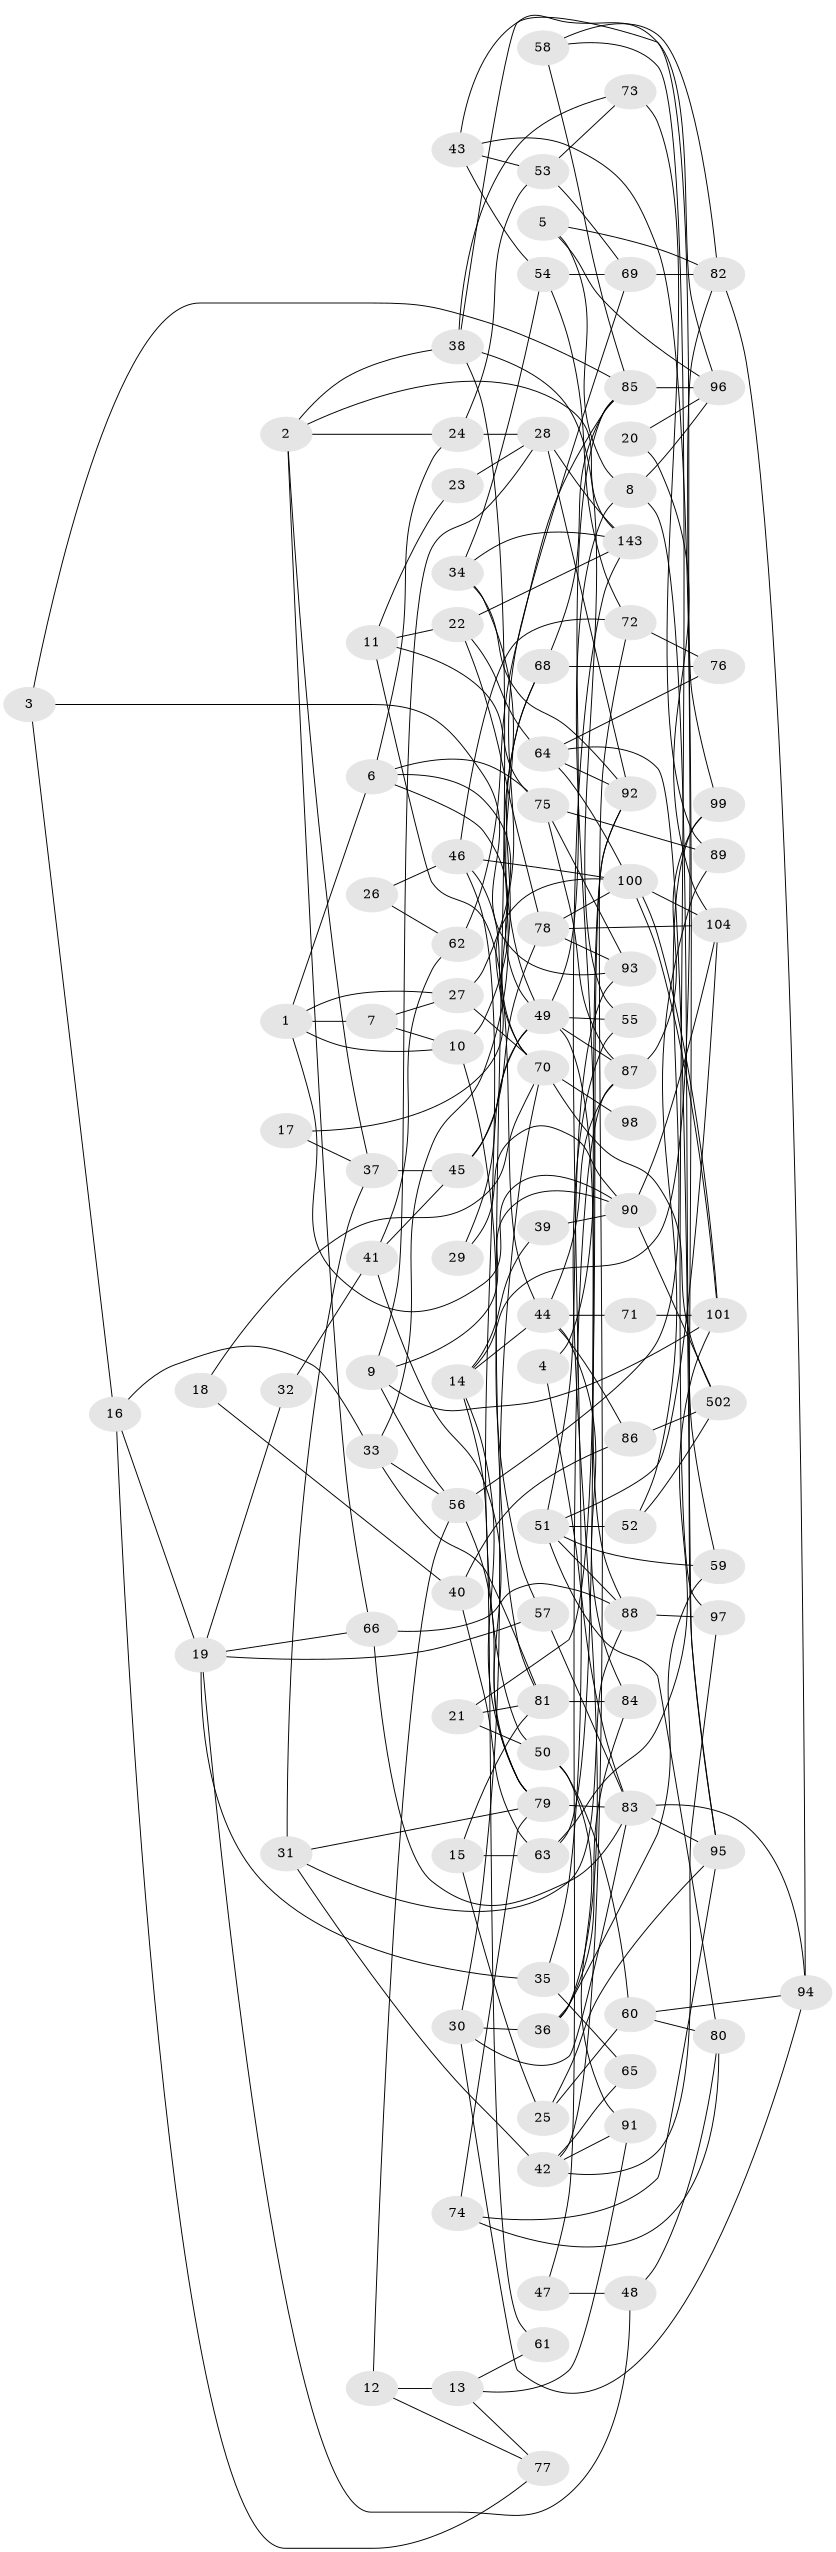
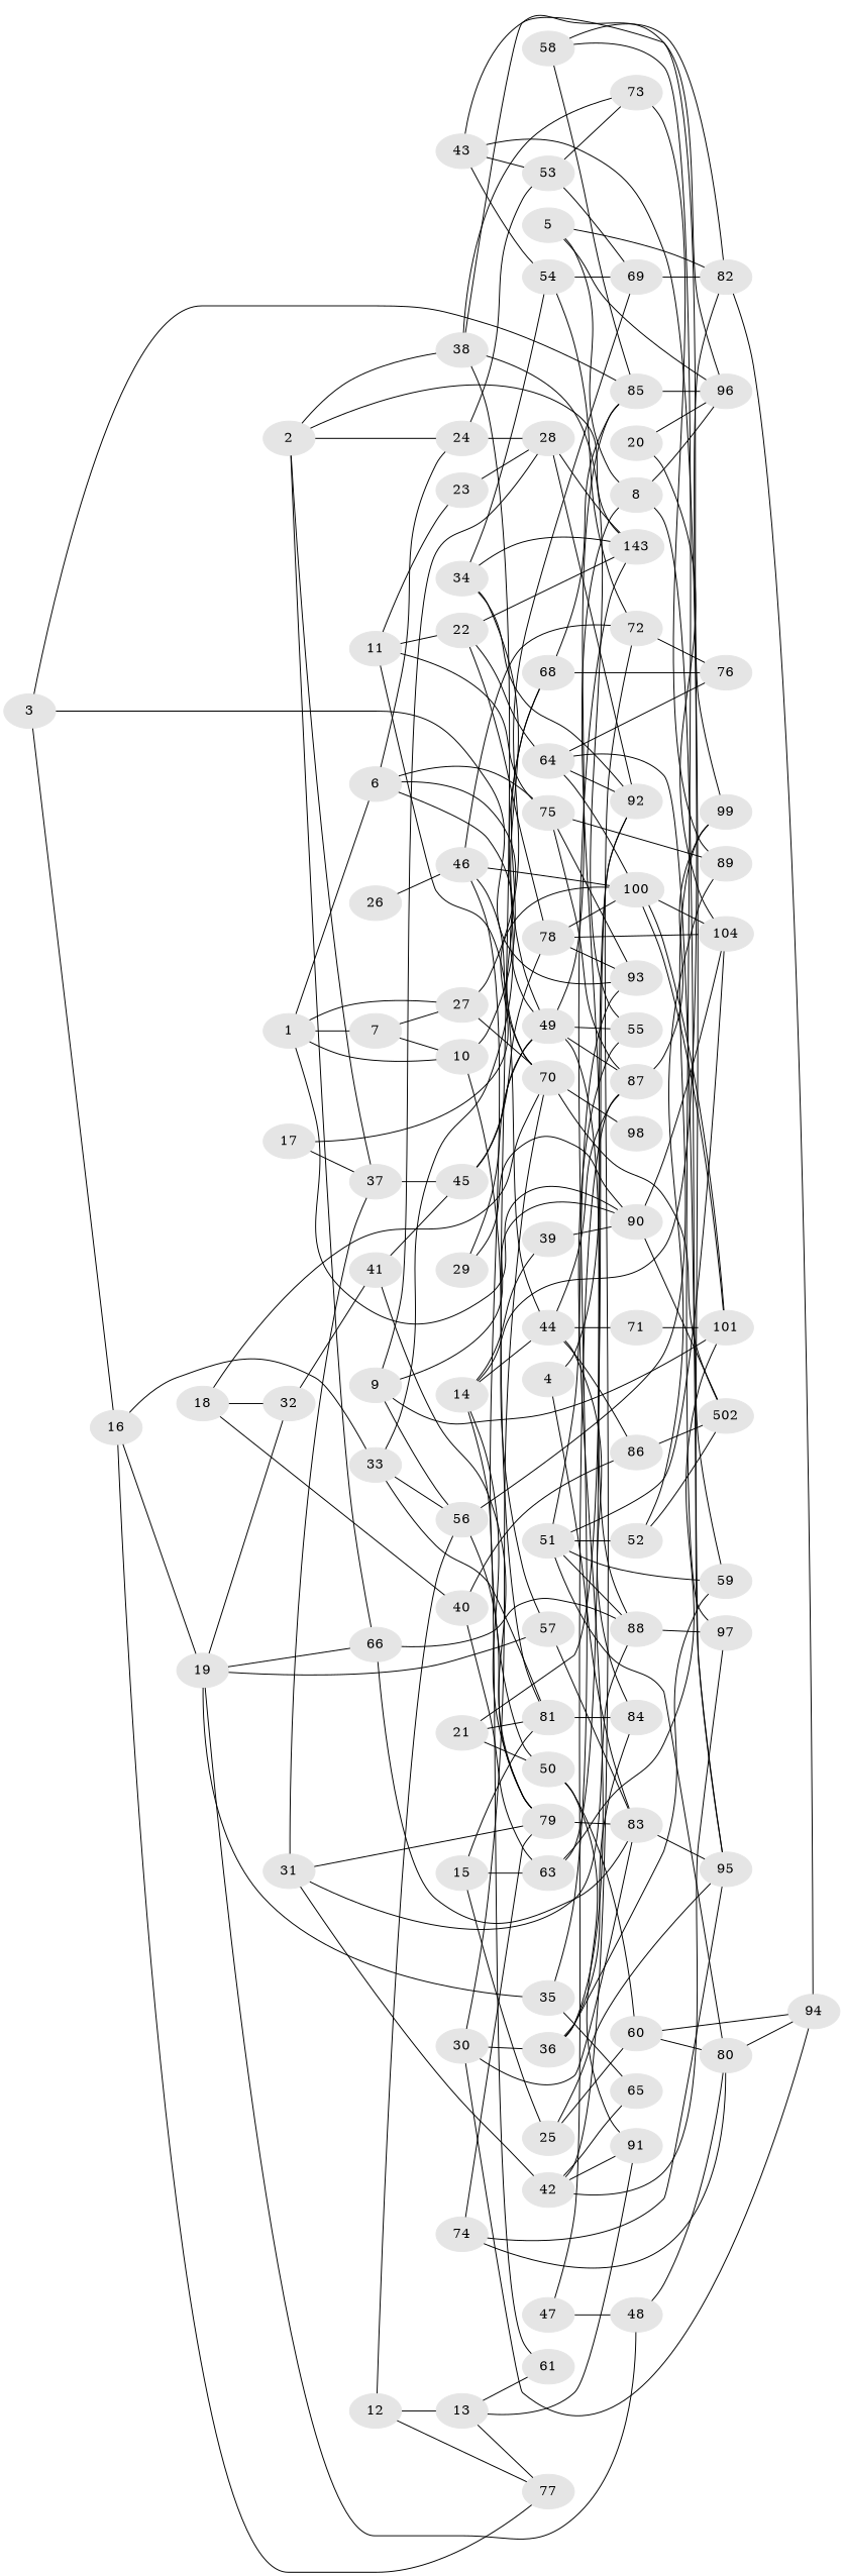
  graph {
    rankdir=LR
    node [color=gray90 style=filled]
    1
    6
    7
    10
    27
    90
    24
    49
    70
    75
    57
    68
    69
    104
    n15 [label=502]
    2
    37
    38
    66
    n20 [label=143]
    28
    53
    45
    96
    81
    55
    73
    83
    88
    3
    16
    85
    93
    77
    19
    33
    4
    8
    59
    95
    5
    82
    94
    87
    98
    89
    9
    56
    101
    92
    79
    99
    76
    11
    22
    23
    44
    64
    78
    84
    86
    71
    12
    13
    61
    91
    14
    39
    15
    25
    63
    60
    32
    35
    48
    17
    100
    18
    40
    41
    65
    80
    20
    21
    50
    26
    46
-   62
    72
    29
    30
    36
    31
    42
    97
    52
    34
    54
    43
    47
    51
    58
    74
    1 -- 6
    1 -- 7
    1 -- 10
    1 -- 27
    1 -- 90
    6 -- 24
    6 -- 49
    6 -- 70
    6 -- 75
    7 -- 10
    7 -- 27
    10 -- 57
    10 -- 68
    27 -- 70
    27 -- 69
    90 -- 104
    90 -- n15
    24 -- 28
    24 -- 53
    49 -- 55
    49 -- 88
    49 -- 85
    49 -- 87
    70 -- n15
    70 -- 98
    75 -- 93
    75 -- 87
    75 -- 89
    57 -- 83
    68 -- 85
    68 -- 76
    69 -- 82
    2 -- 24
    2 -- 37
    2 -- 38
    2 -- 66
    2 -- n20
    37 -- 45
    38 -- 96
    38 -- 81
    38 -- 55
    38 -- 73
    66 -- 83
    66 -- 88
    28 -- n20
    28 -- 92
    53 -- 69
    53 -- 73
    45 -- 49
    45 -- 78
    81 -- 84
    73 -- 89
    83 -- 95
    88 -- 97
    3 -- 16
    3 -- 85
    3 -- 93
    16 -- 77
    16 -- 19
    16 -- 33
    85 -- 96
    19 -- 57
    19 -- 66
    19 -- 32
    19 -- 35
    19 -- 48
    33 -- 68
    33 -- 81
    33 -- 56
    4 -- 83
    4 -- 8
    8 -- 96
    8 -- 59
    5 -- 96
    5 -- 8
    5 -- 82
    82 -- 94
    87 -- 99
    9 -- 90
    9 -- 28
    9 -- 56
    9 -- 101
    56 -- 79
    56 -- 99
    79 -- 83
    11 -- 75
    11 -- 22
    11 -- 23
    11 -- 44
    22 -- n20
    22 -- 64
    22 -- 78
    23 -- 28
    44 -- 87
    44 -- 84
    44 -- 86
    44 -- 71
    64 -- 95
    64 -- 92
    64 -- 76
    64 -- 100
    78 -- 104
    78 -- 93
    78 -- 100
    86 -- n15
    71 -- 101
    12 -- 77
    12 -- 56
    12 -- 13
    13 -- 77
    13 -- 61
    13 -- 91
    14 -- 82
    14 -- 79
    14 -- 44
    14 -- 61
    14 -- 39
    39 -- 90
    15 -- 81
    15 -- 25
    15 -- 63
    25 -- 95
    25 -- 60
    63 -- 101
    63 -- 92
    60 -- 94
    60 -- 80
    32 -- 41
    35 -- n20
    35 -- 65
    48 -- 80
    17 -- 37
    17 -- 100
    100 -- 104
    100 -- 101
    100 -- 101
    18 -- 70
+   18 -- 32
    18 -- 40
    40 -- 86
    40 -- 63
    41 -- 45
    41 -- 79
-   41 -- 62
-   83 -- 94
+   80 -- 94
    20 -- 104
    20 -- 96
    21 -- 81
    21 -- 92
    21 -- 50
    50 -- 91
    50 -- 60
    26 -- 46
-   26 -- 62
    46 -- 70
    46 -- 100
    46 -- 50
    46 -- 72
-   62 -- 85
    72 -- 76
    29 -- 90
    29 -- 49
    30 -- 70
    30 -- 83
    30 -- 94
    30 -- 36
    36 -- 55
    36 -- 59
    36 -- 84
    31 -- 37
    31 -- 88
    31 -- 79
    31 -- 42
    42 -- 91
    42 -- 65
    42 -- 72
    42 -- 97
    52 -- n15
    52 -- 89
    34 -- 49
    34 -- n20
    34 -- 92
    34 -- 54
    54 -- 69
    54 -- 72
    43 -- 53
    43 -- 95
    43 -- 99
    43 -- 54
    47 -- 87
    47 -- 48
    51 -- 104
    51 -- 88
    51 -- 93
    51 -- 59
    51 -- 80
    51 -- 52
    58 -- 85
    58 -- 82
    58 -- 97
    74 -- 95
    74 -- 79
    74 -- 80
  }
